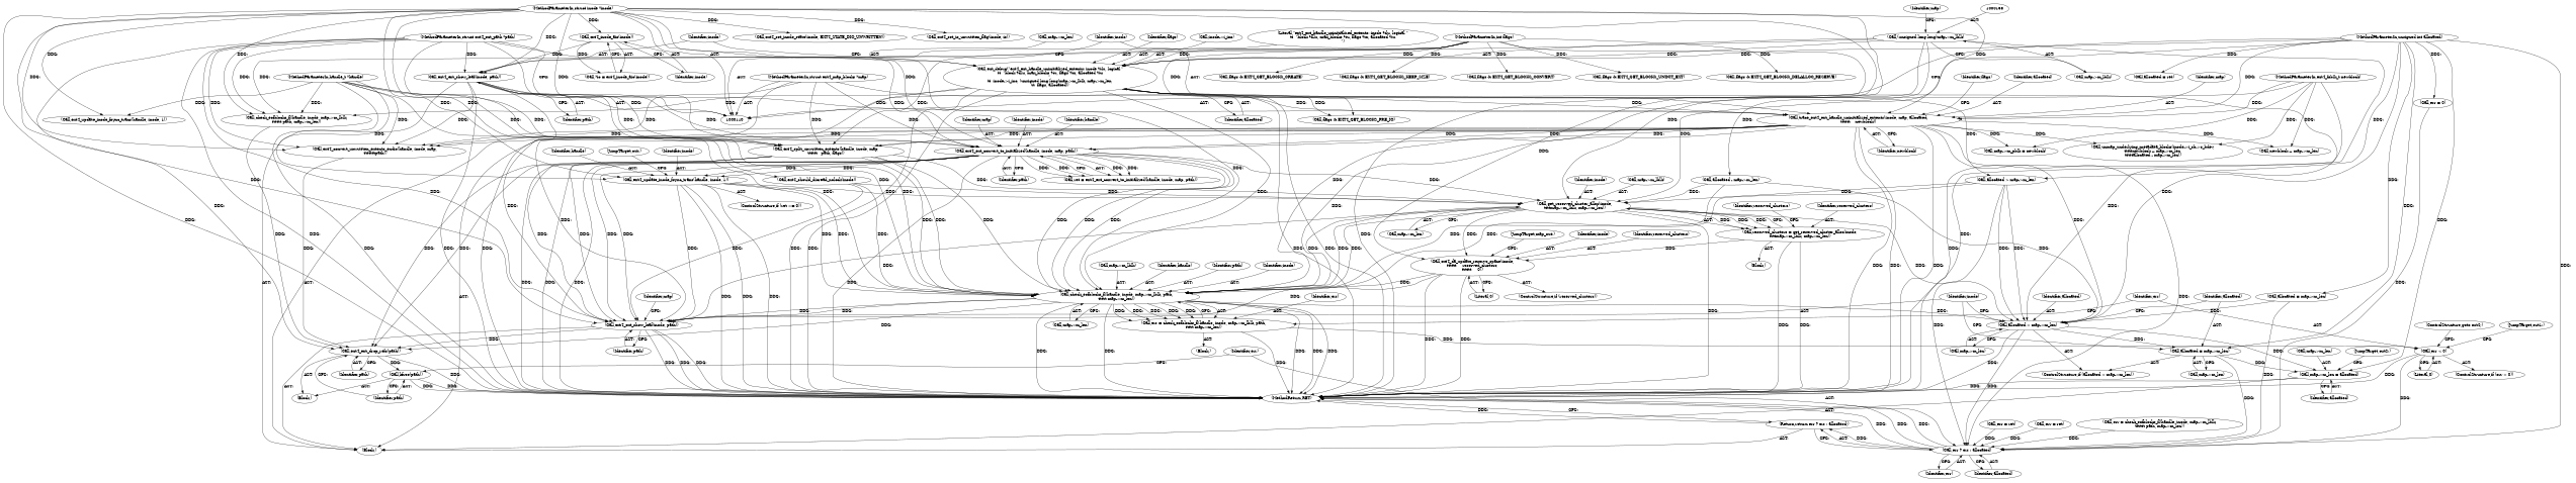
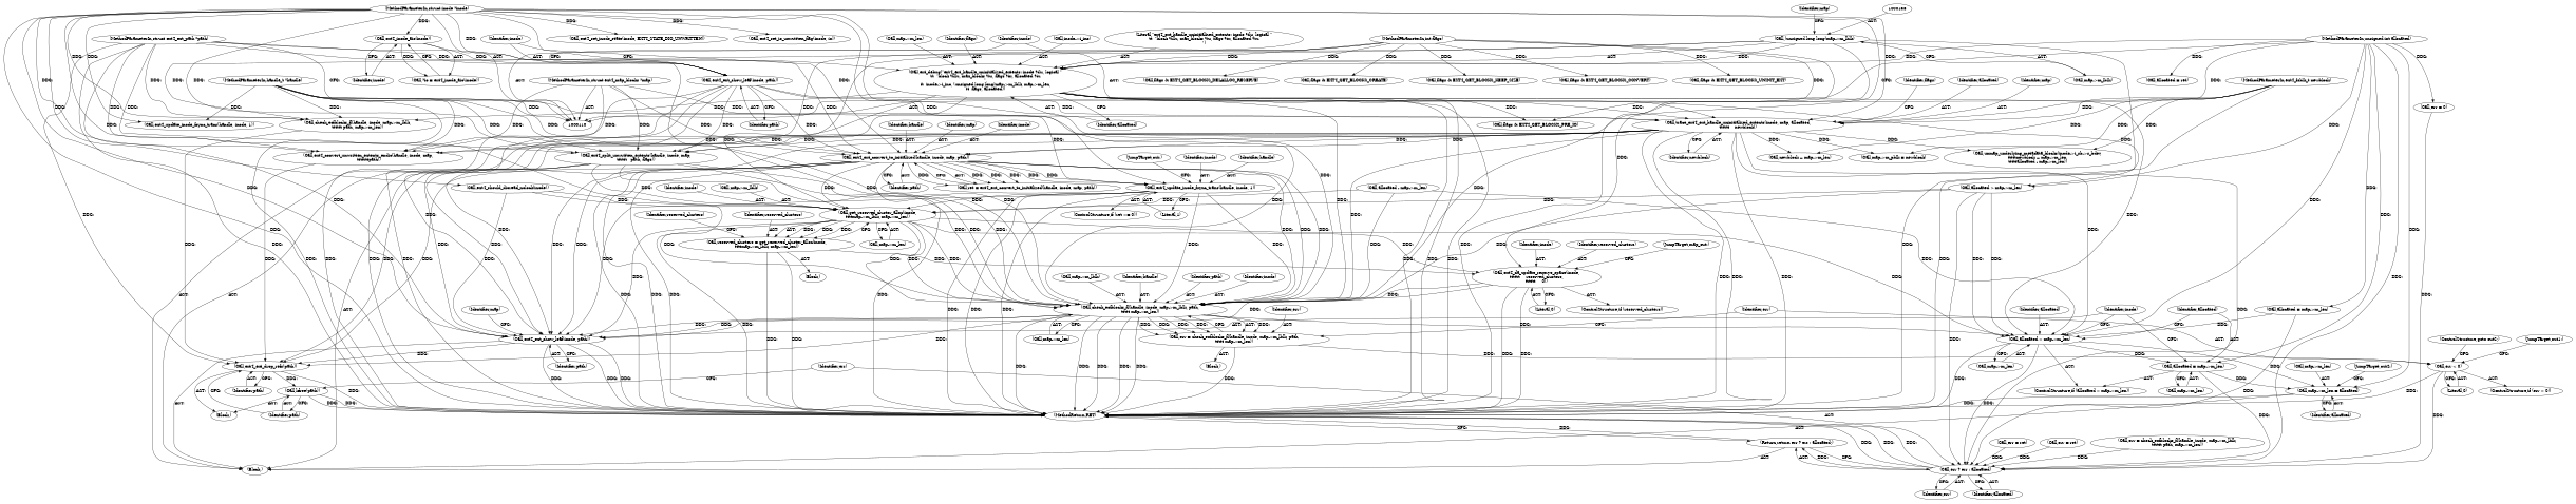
  digraph {
    n1 [label="(Call,ext4_update_inode_fsync_trans(handle, inode, 1))"]
    n2 [label="(Call,get_reserved_cluster_alloc(inode,\n\t\t\t\tmap->m_lblk, map->m_len))"]
    n3 [label="(Call,check_eofblocks_fl(handle, inode, map->m_lblk, path,\n\t\t\t\t\t map->m_len))"]
    n4 [label="(Call,ext4_ext_show_leaf(inode, path))"]
    n5 [label="(MethodReturn,RET)"]
    n6 [label="(ControlStructure,if (ret >= 0))"]
+   n7 [label="(Literal,1)"]
    n8 [label="(Call,allocated > map->m_len)"]
    n9 [label="(Call,ext4_da_update_reserve_space(inode,\n\t\t\t\t\t\t     reserved_clusters,\n\t\t\t\t\t\t     0))"]
    n10 [label="(Call,reserved_clusters = get_reserved_cluster_alloc(inode,\n\t\t\t\tmap->m_lblk, map->m_len))"]
    n11 [label="(Call,map->m_len)"]
    n12 [label="(Call,ext4_ext_drop_refs(path))"]
    n13 [label="(Call,err = check_eofblocks_fl(handle, inode, map->m_lblk, path,\n\t\t\t\t\t map->m_len))"]
    n14 [label="(Call,map->m_len)"]
    n15 [label="(Block,)"]
    n16 [label="(Identifier,path)"]
    n17 [label="(Return,return err ? err : allocated;)"]
    n18 [label="(Call,ext4_ext_convert_to_initialized(handle, inode, map, path))"]
    n19 [label="(Identifier,path)"]
    n20 [label="(Call,ret = ext4_ext_convert_to_initialized(handle, inode, map, path))"]
    n21 [label="(Call,kfree(path))"]
    n22 [label="(Block,)"]
    n23 [label="(Identifier,path)"]
    n24 [label="(MethodParameterIn,handle_t *handle)"]
    n25 [label="(Call,ext4_convert_unwritten_extents_endio(handle, inode, map,\n \t\t\t\t\t\t\tpath))"]
    n26 [label="(Call,ext4_update_inode_fsync_trans(handle, inode, 1))"]
    n27 [label="(Call,ext4_split_unwritten_extents(handle, inode, map,\n\t\t\t\t\t\t   path, flags))"]
    n28 [label="(Call,check_eofblocks_fl(handle, inode, map->m_lblk,\n\t\t\t\t\t\t path, map->m_len))"]
    1000110
    n30 [label="(Call,trace_ext4_ext_handle_uninitialized_extents(inode, map, allocated,\n\t\t\t\t\t\t    newblock))"]
    n31 [label="(Call,err ? err : allocated)"]
    n32 [label="(Identifier,newblock)"]
    n33 [label="(Call,map->m_pblk = newblock)"]
    n34 [label="(Call,newblock + map->m_len)"]
    n35 [label="(Call,unmap_underlying_metadata_blocks(inode->i_sb->s_bdev,\n\t\t\t\t\tnewblock + map->m_len,\n\t\t\t\t\tallocated - map->m_len))"]
    n36 [label="(Identifier,err)"]
    n37 [label="(Identifier,allocated)"]
    n38 [label="(Call,allocated = map->m_len)"]
    n39 [label="(Call,map->m_len = allocated)"]
    n40 [label="(ControlStructure,if (allocated > map->m_len))"]
    n41 [label="(Call,map->m_len)"]
    n42 [label="(Call,ext4_ext_show_leaf(inode, path))"]
    n43 [label="(Identifier,path)"]
    n44 [label="(Call,ext4_inode_aio(inode))"]
    n45 [label="(Identifier,inode)"]
    n46 [label="(Call,*io = ext4_inode_aio(inode))"]
    n47 [label="(MethodParameterIn,struct inode *inode)"]
    n48 [label="(Call,ext4_should_dioread_nolock(inode))"]
    n49 [label="(Call,ext4_set_inode_state(inode, EXT4_STATE_DIO_UNWRITTEN))"]
    n50 [label="(Call,ext4_set_io_unwritten_flag(inode, io))"]
    n51 [label="(Literal,0)"]
    n52 [label="(ControlStructure,if (reserved_clusters))"]
    n53 [label="(MethodParameterIn,struct ext4_ext_path *path)"]
    n54 [label="(Identifier,path)"]
    n55 [label="(MethodParameterIn,struct ext4_map_blocks *map)"]
    n56 [label="(Call,ext_debug(\"ext4_ext_handle_uninitialized_extents: inode %lu, logical \"\n\t\t  \"block %llu, max_blocks %u, flags %x, allocated %u\n\",\n\t\t  inode->i_ino, (unsigned long long)map->m_lblk, map->m_len,\n\t\t  flags, allocated))"]
    n57 [label="(Call,allocated > map->m_len)"]
    n58 [label="(Call,flags & EXT4_GET_BLOCKS_PRE_IO)"]
    n59 [label="(Identifier,allocated)"]
    n60 [label="(Call,(unsigned long long)map->m_lblk)"]
    n61 [label="(Call,map->m_lblk)"]
    n62 [label="(MethodParameterIn,int flags)"]
    n63 [label="(Call,flags & EXT4_GET_BLOCKS_KEEP_SIZE)"]
    n64 [label="(Call,flags & EXT4_GET_BLOCKS_CONVERT)"]
    n65 [label="(Call,flags & EXT4_GET_BLOCKS_UNINIT_EXT)"]
    n66 [label="(Call,flags & EXT4_GET_BLOCKS_DELALLOC_RESERVE)"]
    n67 [label="(Call,flags & EXT4_GET_BLOCKS_CREATE)"]
    n68 [label="(MethodParameterIn,unsigned int allocated)"]
    n69 [label="(Call,allocated = ret)"]
    n70 [label="(Call,allocated - map->m_len)"]
    n71 [label="(Call,allocated = map->m_len)"]
    n72 [label="(Call,err = 0)"]
    n73 [label="(Call,map->m_len)"]
    n74 [label="(Identifier,allocated)"]
    n75 [label="(MethodParameterIn,ext4_fsblk_t newblock)"]
    n76 [label="(Block,)"]
    n77 [label="(Call,err < 0)"]
    n78 [label="(Block,)"]
    n79 [label="(Literal,0)"]
    n80 [label="(ControlStructure,if (err < 0))"]
    n81 [label="(Call,map->m_len)"]
    n82 [label="(JumpTarget,map_out:)"]
    n83 [label="(Identifier,flags)"]
    n84 [label="(Identifier,err)"]
    n85 [label="(Identifier,map)"]
    n86 [label="(Identifier,flags)"]
    n87 [label="(JumpTarget,out:)"]
    n88 [label="(Identifier,allocated)"]
    n89 [label="(ControlStructure,goto out2;)"]
    n90 [label="(Call,map->m_lblk)"]
    n91 [label="(Call,err = ret)"]
    n92 [label="(Identifier,reserved_clusters)"]
    n93 [label="(Identifier,err)"]
    n94 [label="(Call,err = ret)"]
    n95 [label="(Call,map->m_len)"]
    n96 [label="(Identifier,inode)"]
    n97 [label="(Identifier,inode)"]
    n98 [label="(Identifier,allocated)"]
    n99 [label="(JumpTarget,out2:)"]
    n100 [label="(Identifier,inode)"]
    n101 [label="(Call,inode->i_ino)"]
    n102 [label="(Identifier,reserved_clusters)"]
    n103 [label="(Identifier,inode)"]
    n104 [label="(Identifier,inode)"]
    n105 [label="(Identifier,inode)"]
    n106 [label="(Identifier,handle)"]
    n107 [label="(Identifier,handle)"]
    n108 [label="(Identifier,err)"]
    n109 [label="(Identifier,handle)"]
    n110 [label="(Identifier,map)"]
    n111 [label="(Identifier,map)"]
    n112 [label="(Identifier,reserved_clusters)"]
    n113 [label="(Identifier,path)"]
    n114 [label="(Identifier,inode)"]
    n115 [label="(JumpTarget,out1:)"]
    n116 [label="(Identifier,inode)"]
    n117 [label="(Call,map->m_lblk)"]
    n118 [label="(Literal,\"ext4_ext_handle_uninitialized_extents: inode %lu, logical \"\n\t\t  \"block %llu, max_blocks %u, flags %x, allocated %u\n\")"]
    n119 [label="(Identifier,map)"]
    n120 [label="(Call,err = check_eofblocks_fl(handle, inode, map->m_lblk,\n\t\t\t\t\t\t path, map->m_len))"]
    n121 [label="(Identifier,allocated)"]
    1000138
    n1 -> n2 [label="DDG: "]
    n1 -> n3 [label="DDG: "]
    n1 -> n3 [label="DDG: "]
    n1 -> n4 [label="DDG: "]
    n1 -> n5 [label="DDG: "]
    n1 -> n5 [label="DDG: "]
    n1 -> n5 [label="DDG: "]
    n1 -> n6 [label="AST: "]
+   n1 -> n7 [label="CFG: "]
    n2 -> n3 [label="DDG: "]
    n2 -> n3 [label="DDG: "]
    n2 -> n3 [label="DDG: "]
    n2 -> n4 [label="DDG: "]
    n2 -> n5 [label="DDG: "]
    n2 -> n8 [label="DDG: "]
    n2 -> n9 [label="DDG: "]
    n2 -> n10 [label="AST: "]
    n2 -> n10 [label="DDG: "]
    n2 -> n10 [label="DDG: "]
    n2 -> n10 [label="DDG: "]
    n2 -> n11 [label="CFG: "]
    n3 -> n4 [label="DDG: "]
    n3 -> n4 [label="DDG: "]
    n3 -> n5 [label="DDG: "]
    n3 -> n5 [label="DDG: "]
    n3 -> n5 [label="DDG: "]
    n3 -> n5 [label="DDG: "]
    n3 -> n5 [label="DDG: "]
    n3 -> n8 [label="DDG: "]
    n3 -> n12 [label="DDG: "]
    n3 -> n13 [label="AST: "]
    n3 -> n13 [label="DDG: "]
    n3 -> n13 [label="DDG: "]
    n3 -> n13 [label="DDG: "]
    n3 -> n13 [label="DDG: "]
    n3 -> n13 [label="DDG: "]
    n3 -> n14 [label="CFG: "]
    n4 -> n5 [label="DDG: "]
    n4 -> n5 [label="DDG: "]
    n4 -> n5 [label="DDG: "]
    n4 -> n12 [label="DDG: "]
    n4 -> n15 [label="AST: "]
    n4 -> n16 [label="CFG: "]
    n5 -> n17 [label="CFG: "]
+   n7 -> n1 [label="AST: "]
    n8 -> n5 [label="DDG: "]
    n8 -> n31 [label="DDG: "]
    n8 -> n38 [label="DDG: "]
    n8 -> n39 [label="DDG: "]
    n8 -> n40 [label="AST: "]
    n8 -> n41 [label="CFG: "]
    n9 -> n3 [label="DDG: "]
    n9 -> n4 [label="DDG: "]
    n9 -> n5 [label="DDG: "]
    n9 -> n5 [label="DDG: "]
    n9 -> n51 [label="CFG: "]
    n9 -> n52 [label="AST: "]
    n10 -> n2 [label="CFG: "]
    n10 -> n5 [label="DDG: "]
    n10 -> n5 [label="DDG: "]
    n10 -> n9 [label="DDG: "]
    n10 -> n76 [label="AST: "]
    n11 -> n2 [label="AST: "]
    n12 -> n5 [label="DDG: "]
    n12 -> n21 [label="DDG: "]
    n12 -> n22 [label="AST: "]
    n12 -> n23 [label="CFG: "]
    n13 -> n3 [label="CFG: "]
    n13 -> n5 [label="DDG: "]
    n13 -> n77 [label="DDG: "]
    n13 -> n78 [label="AST: "]
    n14 -> n3 [label="AST: "]
    n16 -> n4 [label="AST: "]
    n17 -> n5 [label="DDG: "]
    n17 -> n15 [label="AST: "]
    n17 -> n31 [label="CFG: "]
    n18 -> n1 [label="DDG: "]
    n18 -> n1 [label="DDG: "]
    n18 -> n2 [label="DDG: "]
    n18 -> n3 [label="DDG: "]
    n18 -> n3 [label="DDG: "]
    n18 -> n3 [label="DDG: "]
    n18 -> n4 [label="DDG: "]
    n18 -> n4 [label="DDG: "]
    n18 -> n5 [label="DDG: "]
    n18 -> n5 [label="DDG: "]
    n18 -> n5 [label="DDG: "]
    n18 -> n5 [label="DDG: "]
    n18 -> n12 [label="DDG: "]
    n18 -> n19 [label="CFG: "]
    n18 -> n20 [label="AST: "]
    n18 -> n20 [label="DDG: "]
    n18 -> n20 [label="DDG: "]
    n18 -> n20 [label="DDG: "]
    n18 -> n20 [label="DDG: "]
    n19 -> n18 [label="AST: "]
    n20 -> n18 [label="CFG: "]
    n21 -> n5 [label="DDG: "]
    n21 -> n5 [label="DDG: "]
    n21 -> n22 [label="AST: "]
    n21 -> n54 [label="CFG: "]
    n23 -> n12 [label="AST: "]
    n24 -> n1 [label="DDG: "]
    n24 -> n3 [label="DDG: "]
    n24 -> n5 [label="DDG: "]
    n24 -> n18 [label="DDG: "]
    n24 -> n25 [label="DDG: "]
    n24 -> n26 [label="DDG: "]
    n24 -> n27 [label="DDG: "]
    n24 -> n28 [label="DDG: "]
-   n24 -> 1000110 [label="AST: "]
+   n24 -> 1000110 [label="DDG: "]
    n25 -> n12 [label="DDG: "]
    n27 -> n2 [label="DDG: "]
    n27 -> n3 [label="DDG: "]
    n27 -> n3 [label="DDG: "]
    n27 -> n3 [label="DDG: "]
    n27 -> n4 [label="DDG: "]
    n27 -> n4 [label="DDG: "]
    n27 -> n12 [label="DDG: "]
    n28 -> n12 [label="DDG: "]
    n30 -> n3 [label="DDG: "]
    n30 -> n4 [label="DDG: "]
    n30 -> n5 [label="DDG: "]
    n30 -> n5 [label="DDG: "]
    n30 -> n5 [label="DDG: "]
    n30 -> n8 [label="DDG: "]
    n30 -> n15 [label="AST: "]
    n30 -> n18 [label="DDG: "]
    n30 -> n18 [label="DDG: "]
    n30 -> n25 [label="DDG: "]
    n30 -> n25 [label="DDG: "]
    n30 -> n27 [label="DDG: "]
    n30 -> n27 [label="DDG: "]
    n30 -> n31 [label="DDG: "]
    n30 -> n32 [label="CFG: "]
    n30 -> n33 [label="DDG: "]
    n30 -> n34 [label="DDG: "]
    n30 -> n35 [label="DDG: "]
    n31 -> n5 [label="DDG: "]
    n31 -> n5 [label="DDG: "]
    n31 -> n5 [label="DDG: "]
    n31 -> n17 [label="AST: "]
    n31 -> n17 [label="DDG: "]
    n31 -> n36 [label="CFG: "]
    n31 -> n37 [label="CFG: "]
    n32 -> n30 [label="AST: "]
    n36 -> n31 [label="AST: "]
    n37 -> n31 [label="AST: "]
    n38 -> n31 [label="DDG: "]
    n38 -> n39 [label="DDG: "]
    n38 -> n40 [label="AST: "]
    n38 -> n73 [label="CFG: "]
    n39 -> n5 [label="DDG: "]
    n39 -> n15 [label="AST: "]
    n39 -> n74 [label="CFG: "]
    n41 -> n8 [label="AST: "]
    n42 -> n3 [label="DDG: "]
    n42 -> n4 [label="DDG: "]
    n42 -> n5 [label="DDG: "]
    n42 -> n15 [label="AST: "]
    n42 -> n18 [label="DDG: "]
    n42 -> n25 [label="DDG: "]
    n42 -> n27 [label="DDG: "]
    n42 -> n30 [label="DDG: "]
    n42 -> n43 [label="CFG: "]
    n43 -> n42 [label="AST: "]
    n44 -> n42 [label="DDG: "]
    n44 -> n45 [label="CFG: "]
    n44 -> n46 [label="AST: "]
    n44 -> n46 [label="DDG: "]
    n45 -> n44 [label="AST: "]
    n46 -> n44 [label="CFG: "]
    n47 -> n1 [label="DDG: "]
    n47 -> n2 [label="DDG: "]
    n47 -> n3 [label="DDG: "]
    n47 -> n4 [label="DDG: "]
    n47 -> n5 [label="DDG: "]
    n47 -> n9 [label="DDG: "]
    n47 -> n18 [label="DDG: "]
    n47 -> n25 [label="DDG: "]
    n47 -> n26 [label="DDG: "]
    n47 -> n27 [label="DDG: "]
    n47 -> n28 [label="DDG: "]
    n47 -> 1000110 [label="AST: "]
    n47 -> n30 [label="DDG: "]
    n47 -> n42 [label="DDG: "]
    n47 -> n44 [label="DDG: "]
    n47 -> n48 [label="DDG: "]
    n47 -> n49 [label="DDG: "]
    n47 -> n50 [label="DDG: "]
    n48 -> n2 [label="DDG: "]
    n48 -> n3 [label="DDG: "]
    n48 -> n4 [label="DDG: "]
    n51 -> n9 [label="AST: "]
    n53 -> n3 [label="DDG: "]
    n53 -> n4 [label="DDG: "]
    n53 -> n5 [label="DDG: "]
    n53 -> n12 [label="DDG: "]
    n53 -> n18 [label="DDG: "]
    n53 -> n25 [label="DDG: "]
    n53 -> n27 [label="DDG: "]
    n53 -> n28 [label="DDG: "]
    n53 -> 1000110 [label="CFG: "]
    n53 -> n42 [label="DDG: "]
    n54 -> n12 [label="CFG: "]
    n54 -> n21 [label="AST: "]
    n55 -> n5 [label="DDG: "]
    n55 -> n18 [label="DDG: "]
    n55 -> n25 [label="DDG: "]
    n55 -> n27 [label="DDG: "]
    n55 -> 1000110 [label="AST: "]
    n55 -> n30 [label="DDG: "]
    n56 -> n3 [label="DDG: "]
    n56 -> n5 [label="DDG: "]
    n56 -> n5 [label="DDG: "]
    n56 -> n5 [label="DDG: "]
    n56 -> n5 [label="DDG: "]
    n56 -> n8 [label="DDG: "]
    n56 -> n15 [label="AST: "]
    n56 -> n28 [label="DDG: "]
    n56 -> n30 [label="DDG: "]
    n56 -> n57 [label="DDG: "]
    n56 -> n58 [label="DDG: "]
    n56 -> n59 [label="CFG: "]
    n57 -> n2 [label="DDG: "]
    n57 -> n3 [label="DDG: "]
    n57 -> n8 [label="DDG: "]
    n57 -> n8 [label="DDG: "]
    n57 -> n31 [label="DDG: "]
    n59 -> n56 [label="AST: "]
    n60 -> n2 [label="DDG: "]
    n60 -> n3 [label="DDG: "]
    n60 -> n5 [label="DDG: "]
    n60 -> n28 [label="DDG: "]
    n60 -> n56 [label="AST: "]
    n60 -> n56 [label="DDG: "]
    n60 -> n61 [label="CFG: "]
    n61 -> n60 [label="AST: "]
    n62 -> n5 [label="DDG: "]
    n62 -> n27 [label="DDG: "]
    n62 -> 1000110 [label="AST: "]
    n62 -> n56 [label="DDG: "]
    n62 -> n58 [label="DDG: "]
    n62 -> n63 [label="DDG: "]
    n62 -> n64 [label="DDG: "]
    n62 -> n65 [label="DDG: "]
    n62 -> n66 [label="DDG: "]
    n62 -> n67 [label="DDG: "]
    n68 -> n8 [label="DDG: "]
    n68 -> 1000110 [label="CFG: "]
    n68 -> n30 [label="DDG: "]
    n68 -> n31 [label="DDG: "]
    n68 -> n38 [label="DDG: "]
    n68 -> n39 [label="DDG: "]
    n68 -> n56 [label="DDG: "]
    n68 -> n57 [label="DDG: "]
    n68 -> n69 [label="DDG: "]
-   n68 -> n70 [label="DDG: "]
    n68 -> n71 [label="DDG: "]
    n68 -> n72 [label="DDG: "]
    n70 -> n2 [label="DDG: "]
    n70 -> n3 [label="DDG: "]
    n70 -> n8 [label="DDG: "]
    n71 -> n8 [label="DDG: "]
    n71 -> n31 [label="DDG: "]
    n72 -> n31 [label="DDG: "]
    n73 -> n38 [label="AST: "]
    n74 -> n39 [label="AST: "]
    n75 -> n5 [label="DDG: "]
    n75 -> 1000110 [label="AST: "]
    n75 -> n30 [label="DDG: "]
    n75 -> n33 [label="DDG: "]
    n75 -> n34 [label="DDG: "]
    n75 -> n35 [label="DDG: "]
    n77 -> n5 [label="DDG: "]
    n77 -> n31 [label="DDG: "]
    n77 -> n79 [label="CFG: "]
    n77 -> n80 [label="AST: "]
    n79 -> n77 [label="AST: "]
    n81 -> n56 [label="AST: "]
    n82 -> n9 [label="CFG: "]
    n83 -> n56 [label="AST: "]
    n84 -> n13 [label="CFG: "]
    n84 -> n77 [label="AST: "]
    n85 -> n18 [label="AST: "]
    n86 -> n30 [label="CFG: "]
    n87 -> n1 [label="CFG: "]
    n88 -> n8 [label="CFG: "]
    n88 -> n38 [label="AST: "]
    n89 -> n77 [label="CFG: "]
    n90 -> n3 [label="AST: "]
    n91 -> n31 [label="DDG: "]
    n92 -> n10 [label="CFG: "]
    n93 -> n21 [label="CFG: "]
    n93 -> n31 [label="AST: "]
    n94 -> n31 [label="DDG: "]
    n95 -> n39 [label="AST: "]
    n96 -> n1 [label="AST: "]
    n97 -> n18 [label="AST: "]
    n98 -> n30 [label="AST: "]
    n99 -> n39 [label="CFG: "]
    n100 -> n9 [label="AST: "]
    n101 -> n56 [label="AST: "]
    n102 -> n10 [label="AST: "]
    n103 -> n4 [label="AST: "]
    n103 -> n8 [label="CFG: "]
    n103 -> n38 [label="CFG: "]
    n104 -> n30 [label="AST: "]
    n104 -> n42 [label="CFG: "]
    n105 -> n42 [label="AST: "]
    n105 -> n56 [label="CFG: "]
    n106 -> n18 [label="AST: "]
    n107 -> n3 [label="AST: "]
    n108 -> n13 [label="AST: "]
    n109 -> n1 [label="AST: "]
    n110 -> n30 [label="AST: "]
    n111 -> n4 [label="CFG: "]
    n112 -> n9 [label="AST: "]
    n113 -> n3 [label="AST: "]
    n114 -> n3 [label="AST: "]
    n115 -> n77 [label="CFG: "]
    n116 -> n2 [label="AST: "]
    n117 -> n2 [label="AST: "]
    n118 -> n56 [label="AST: "]
    n119 -> n60 [label="CFG: "]
    n120 -> n31 [label="DDG: "]
    n121 -> n8 [label="AST: "]
    1000138 -> n60 [label="AST: "]
  }
